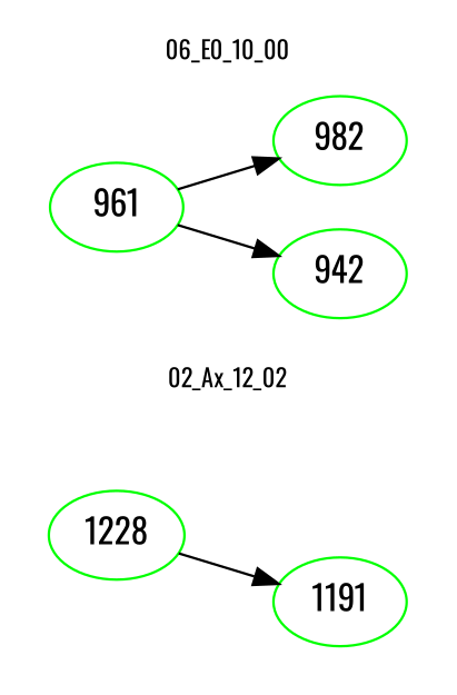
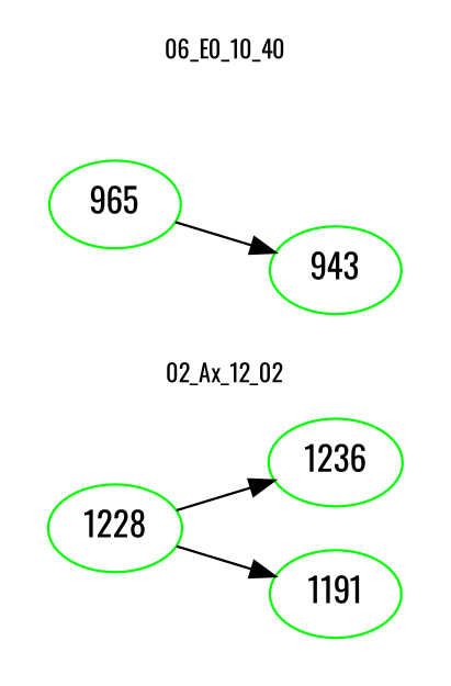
  digraph {
    fontname=Oswald
    rankdir=LR
    node [color=green fontname=Oswald]
    edge [color=black fontname=Oswald]
    n1 [label=1228]
    n2 [label=1191]
-   n4 [label=961]
-   n5 [label=942]
-   n6 [label=982]
+   n3 [label=1236]
+   n4 [label=965]
+   n5 [label=943]
    subgraph cluster_1 {
      color=white
      fontsize=10
      label="02_Ax_12_02"
      n1
      n2
+     n3
    }
    subgraph cluster_2 {
      color=white
      fontsize=10
-     label="06_E0_10_00"
+     label="06_E0_10_40"
      n4
      n5
-     n6
    }
    n1 -> n2
+   n1 -> n3
    n4 -> n5
-   n4 -> n6
  }
